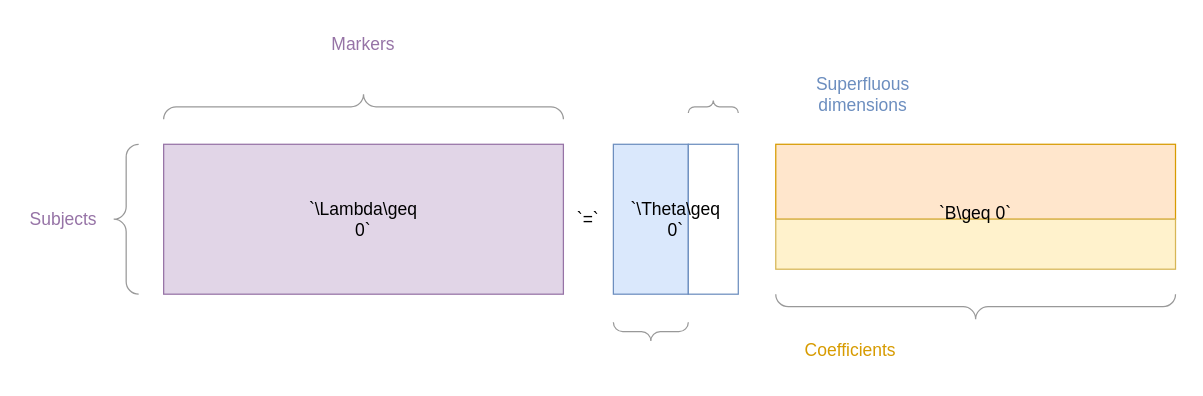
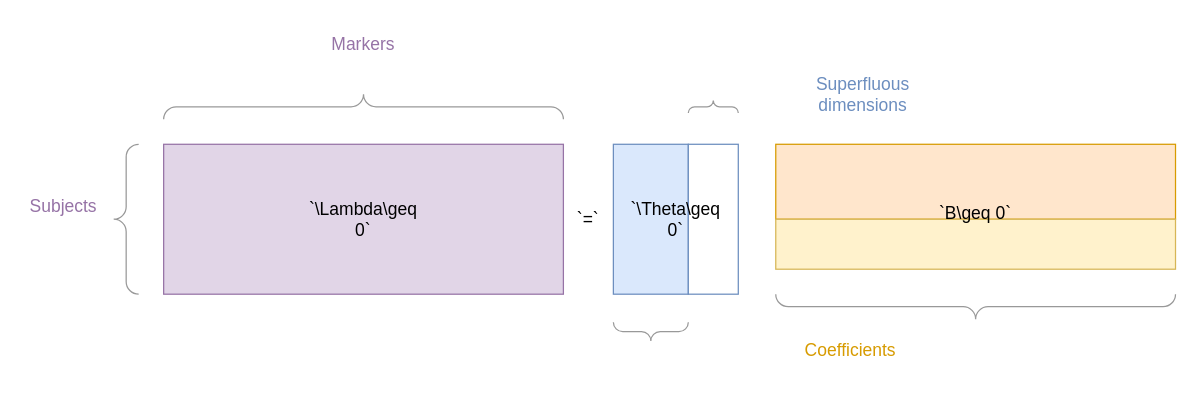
  <mxCell id="0" />
  <mxCell id="1" parent="0" />
  <mxCell id="2" value="" style="rounded=0;whiteSpace=wrap;html=1;fillColor=#e1d5e7;strokeColor=#9673a6;" vertex="1" parent="1"><mxGeometry x="130" y="115" width="320" height="120" as="geometry" /></mxCell>
  <mxCell id="3" value="&lt;font style=&quot;font-size: 14px;&quot;&gt;`\Lambda\geq 0`&lt;/font&gt;" style="text;html=1;strokeColor=none;fillColor=none;align=center;verticalAlign=middle;whiteSpace=wrap;rounded=0;" vertex="1" parent="1"><mxGeometry x="260" y="160" width="60" height="30" as="geometry" /></mxCell>
  <mxCell id="4" value="" style="rounded=0;whiteSpace=wrap;html=1;fillColor=#dae8fc;strokeColor=#6c8ebf;" vertex="1" parent="1"><mxGeometry x="490" y="115" width="60" height="120" as="geometry" /></mxCell>
  <mxCell id="5" value="" style="rounded=0;whiteSpace=wrap;html=1;fillColor=#ffe6cc;strokeColor=#d79b00;" vertex="1" parent="1"><mxGeometry x="620" y="115" width="320" height="60" as="geometry" /></mxCell>
  <mxCell id="6" value="" style="labelPosition=right;align=left;strokeWidth=1;shape=mxgraph.mockup.markup.curlyBrace;html=1;shadow=0;dashed=0;strokeColor=#999999;direction=north;" vertex="1" parent="1"><mxGeometry x="90" y="115" width="20" height="120" as="geometry" /></mxCell>
- <mxCell id="7" value="&lt;font color=&quot;#9673a6&quot; style=&quot;font-size: 14px;&quot;&gt;Subjects&lt;/font&gt;" style="text;html=1;strokeColor=none;fillColor=none;align=center;verticalAlign=middle;whiteSpace=wrap;rounded=0;" vertex="1" parent="1"><mxGeometry x="20" y="160" width="60" height="30" as="geometry" /></mxCell>
+ <mxCell id="7" value="&lt;font color=&quot;#9673a6&quot; style=&quot;font-size: 14px;&quot;&gt;Subjects&lt;/font&gt;" style="text;html=1;strokeColor=none;fillColor=none;align=center;verticalAlign=middle;whiteSpace=wrap;rounded=0;" vertex="1" parent="1"><mxGeometry x="20" y="150" width="60" height="30" as="geometry" /></mxCell>
  <mxCell id="8" value="" style="verticalLabelPosition=bottom;shadow=0;dashed=0;align=center;html=1;verticalAlign=top;strokeWidth=1;shape=mxgraph.mockup.markup.curlyBrace;whiteSpace=wrap;strokeColor=#999999;" vertex="1" parent="1"><mxGeometry x="130" y="75" width="320" height="20" as="geometry" /></mxCell>
  <mxCell id="9" value="&lt;font color=&quot;#9673a6&quot; style=&quot;font-size: 14px;&quot;&gt;Markers&lt;/font&gt;" style="text;html=1;strokeColor=none;fillColor=none;align=center;verticalAlign=middle;whiteSpace=wrap;rounded=0;" vertex="1" parent="1"><mxGeometry x="260" y="20" width="60" height="30" as="geometry" /></mxCell>
  <mxCell id="10" value="" style="verticalLabelPosition=bottom;shadow=0;dashed=0;align=center;html=1;verticalAlign=top;strokeWidth=1;shape=mxgraph.mockup.markup.curlyBrace;whiteSpace=wrap;strokeColor=#999999;rotation=180;" vertex="1" parent="1"><mxGeometry x="490" y="255" width="60" height="20" as="geometry" /></mxCell>
  <mxCell id="11" value="&lt;font style=&quot;font-size: 14px;&quot;&gt;`=`&lt;/font&gt;" style="text;html=1;strokeColor=none;fillColor=none;align=center;verticalAlign=middle;whiteSpace=wrap;rounded=0;" vertex="1" parent="1"><mxGeometry x="440" y="160" width="60" height="30" as="geometry" /></mxCell>
  <mxCell id="12" value="" style="verticalLabelPosition=bottom;shadow=0;dashed=0;align=center;html=1;verticalAlign=top;strokeWidth=1;shape=mxgraph.mockup.markup.curlyBrace;whiteSpace=wrap;strokeColor=#999999;rotation=180;" vertex="1" parent="1"><mxGeometry x="620" y="235" width="320" height="20" as="geometry" /></mxCell>
  <mxCell id="13" value="" style="rounded=0;whiteSpace=wrap;html=1;fillColor=#FFFFFF;strokeColor=#6c8ebf;" vertex="1" parent="1"><mxGeometry x="550" y="115" width="40" height="120" as="geometry" /></mxCell>
  <mxCell id="14" value="&lt;font color=&quot;#d79b00&quot; style=&quot;font-size: 14px;&quot;&gt;Coefficients&lt;/font&gt;" style="text;html=1;strokeColor=none;fillColor=none;align=center;verticalAlign=middle;whiteSpace=wrap;rounded=0;" vertex="1" parent="1"><mxGeometry x="640" y="265" width="80" height="30" as="geometry" /></mxCell>
  <mxCell id="15" value="&lt;font style=&quot;font-size: 14px;&quot;&gt;`\Theta\geq 0`&lt;/font&gt;" style="text;html=1;strokeColor=none;fillColor=none;align=center;verticalAlign=middle;whiteSpace=wrap;rounded=0;" vertex="1" parent="1"><mxGeometry x="510" y="160" width="60" height="30" as="geometry" /></mxCell>
  <mxCell id="16" value="" style="rounded=0;whiteSpace=wrap;html=1;fillColor=#fff2cc;strokeColor=#d6b656;" vertex="1" parent="1"><mxGeometry x="620" y="175" width="320" height="40" as="geometry" /></mxCell>
  <mxCell id="17" value="" style="verticalLabelPosition=bottom;shadow=0;dashed=0;align=center;html=1;verticalAlign=top;strokeWidth=1;shape=mxgraph.mockup.markup.curlyBrace;whiteSpace=wrap;strokeColor=#999999;" vertex="1" parent="1"><mxGeometry x="550" y="75" width="40" height="20" as="geometry" /></mxCell>
  <mxCell id="18" value="&lt;font style=&quot;font-size: 14px;&quot;&gt;`B\geq 0`&lt;/font&gt;" style="text;html=1;strokeColor=none;fillColor=none;align=center;verticalAlign=middle;whiteSpace=wrap;rounded=0;" vertex="1" parent="1"><mxGeometry x="750" y="155" width="60" height="30" as="geometry" /></mxCell>
  <mxCell id="19" value="&lt;font color=&quot;#6c8ebf&quot; style=&quot;font-size: 14px;&quot;&gt;Superfluous&lt;br&gt;dimensions&lt;/font&gt;" style="text;html=1;strokeColor=none;fillColor=none;align=center;verticalAlign=middle;whiteSpace=wrap;rounded=0;" vertex="1" parent="1"><mxGeometry x="660" y="60" width="60" height="30" as="geometry" /></mxCell>
